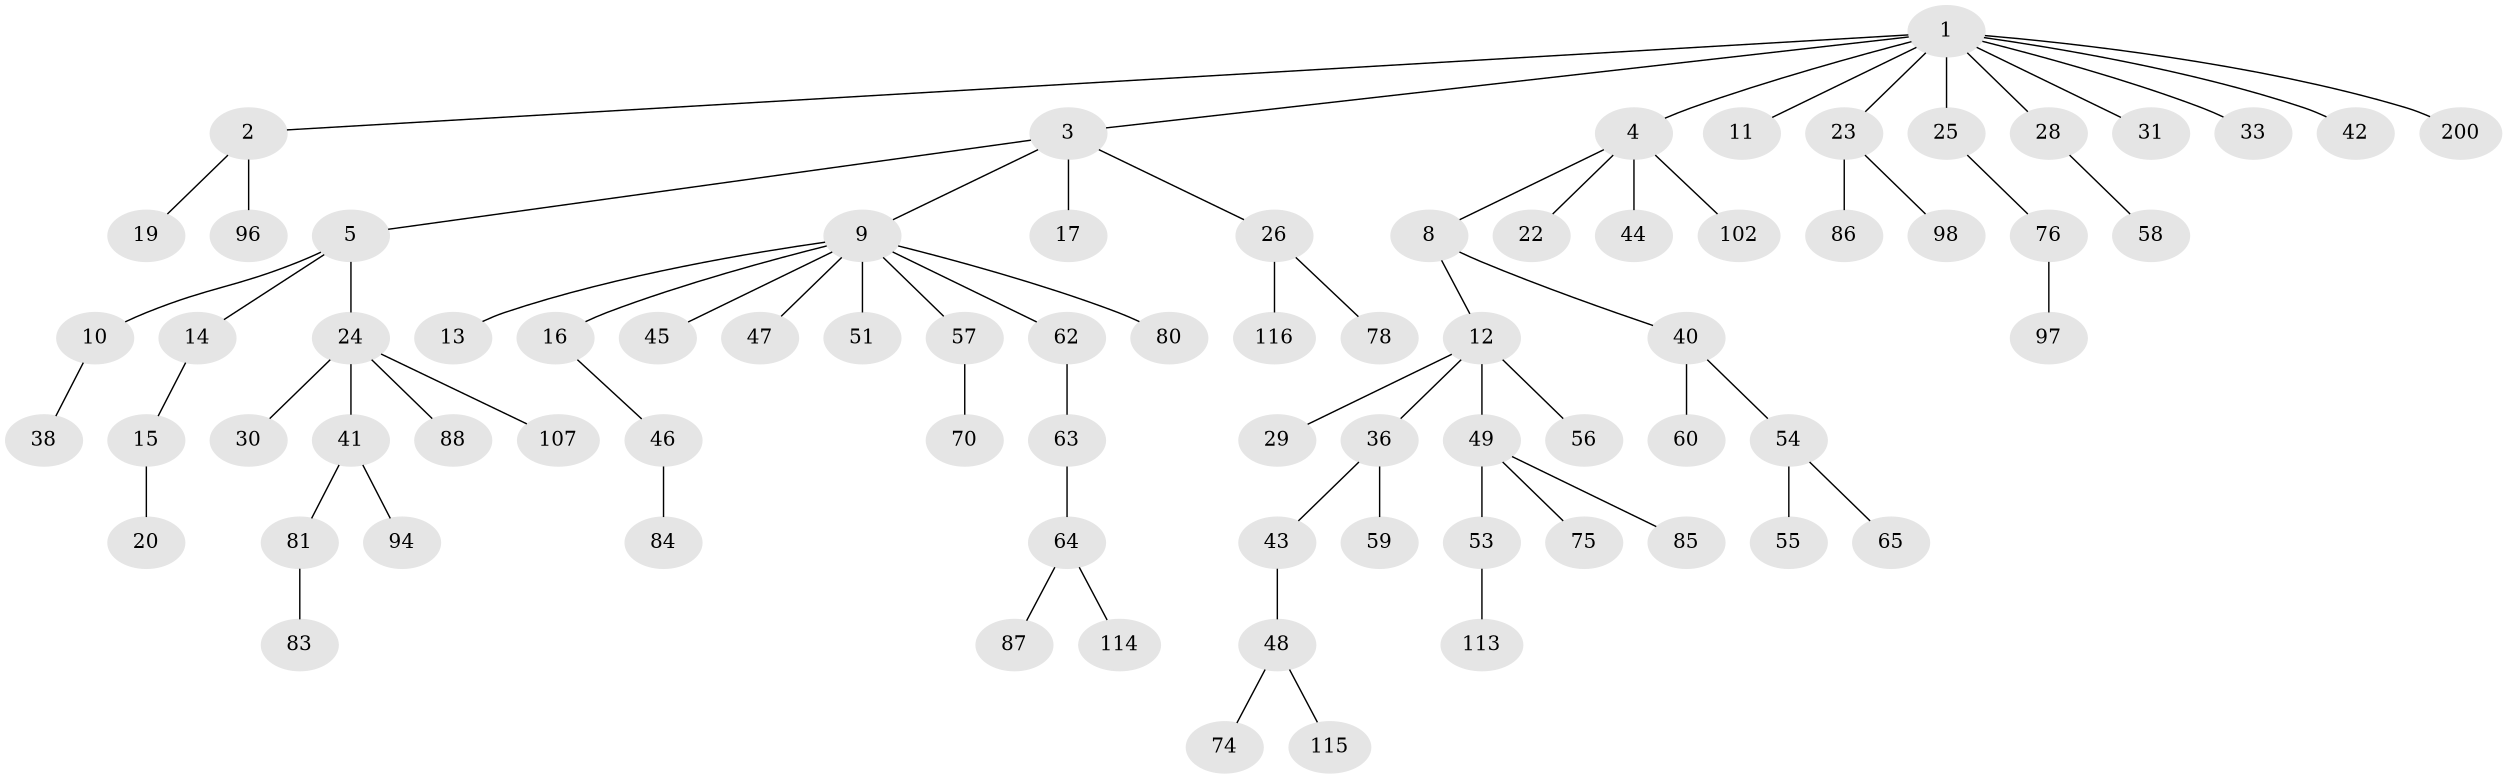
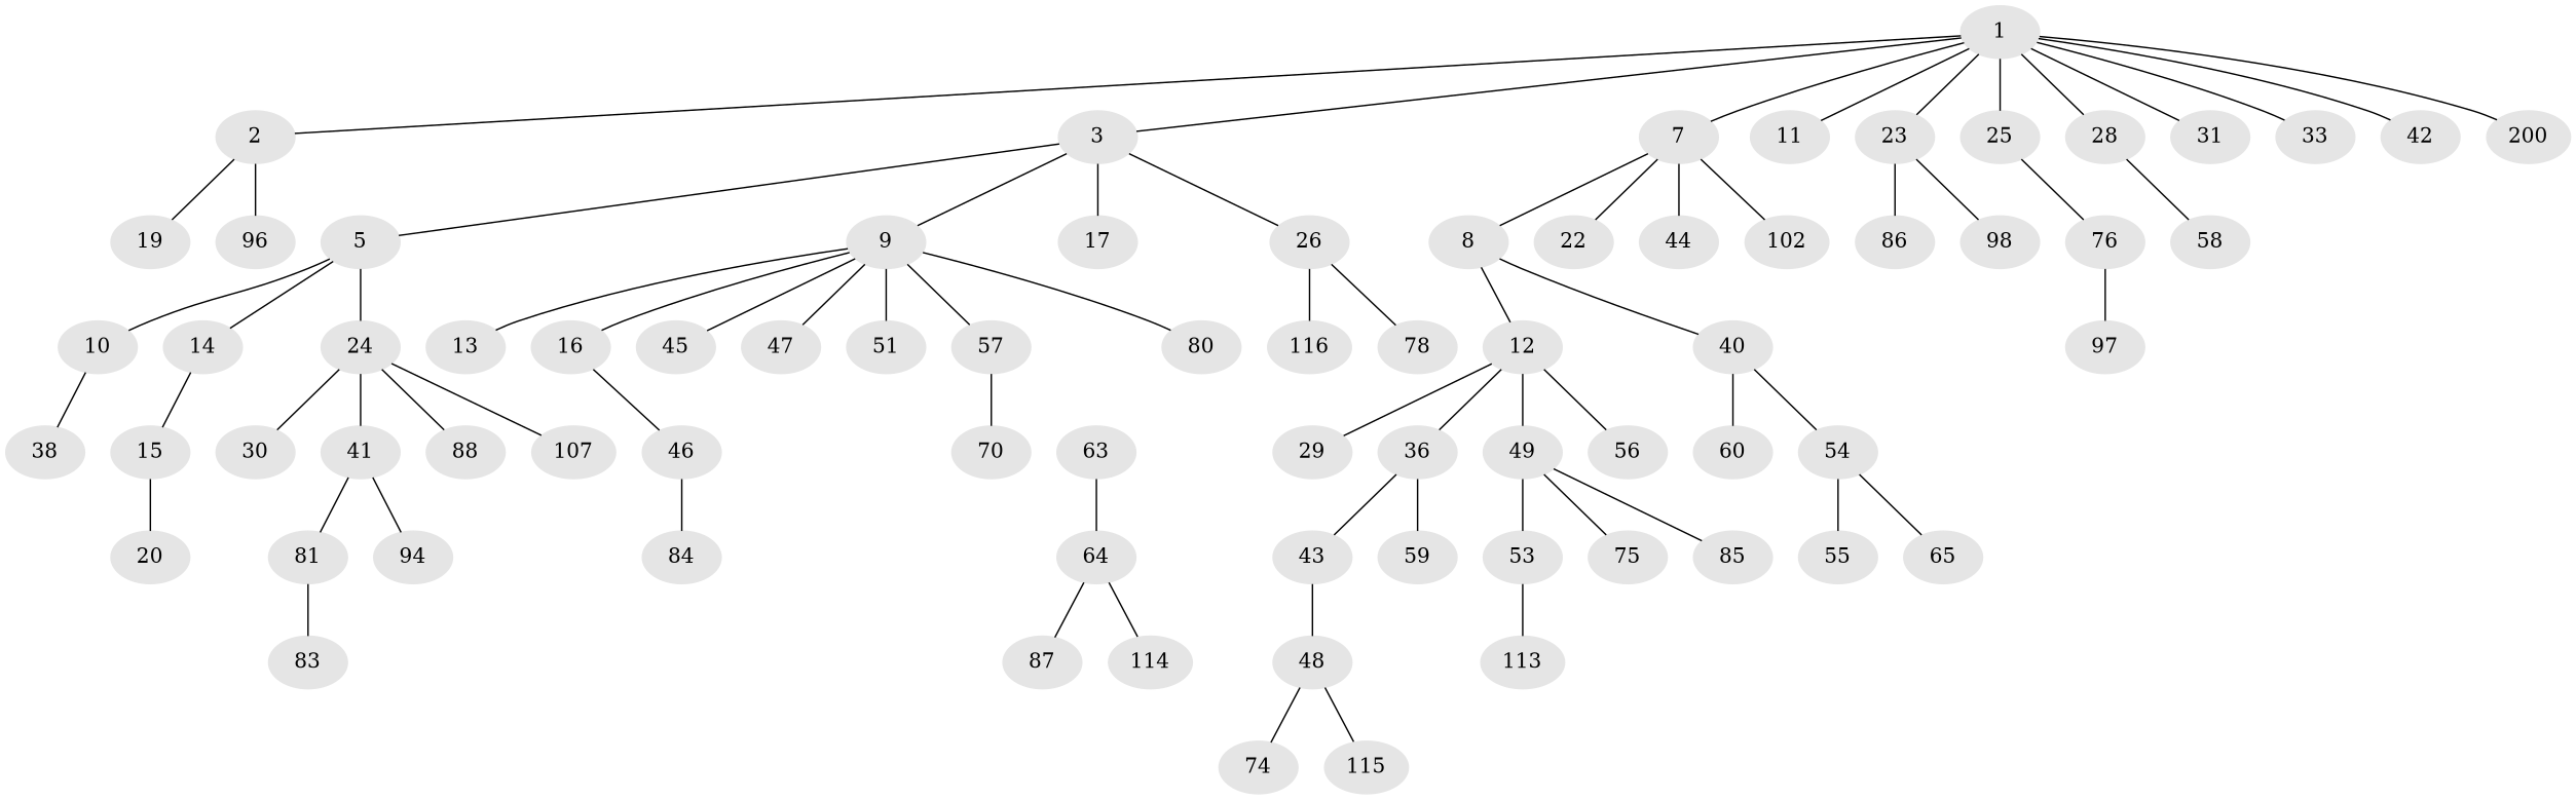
  graph {
    node [color=gray90 style=filled]
    1 [super="+4"]
    2
    3
-   7 [super="+73" label=4]
+   7 [super="+73"]
    11
    23 [super="+69"]
    25 [super="+68"]
    28 [super="+37"]
    31 [super="+99"]
    33 [super="+110"]
    42 [super="+111"]
    n12 [label=200]
    19 [super="+34"]
    96
    5 [super="+6"]
    9 [super="+35"]
    17 [super="+72"]
    26 [super="+27"]
    8 [super="+21"]
    22 [super="+90"]
    44
    102
    86
    98
    76 [super="+101"]
    58 [super="+61"]
    10 [super="+103"]
    14
    24 [super="+66"]
    13 [super="+32"]
    16
    45 [super="+95"]
    47
    51 [super="+77"]
    57 [super="+109"]
-   62
    80
    116
    78 [super="+108"]
    38
    15 [super="+52"]
    30
    41 [super="+71"]
    88 [super="+106"]
    107
    12 [super="+18"]
    40 [super="+117"]
    29 [super="+104"]
    36 [super="+39"]
    49 [super="+67"]
    56
    n52 [label=60]
    54 [super="+118"]
    46 [super="+93"]
    70
    63 [super="+82"]
    43 [super="+89"]
    59
    53 [super="+105"]
    75 [super="+112"]
    85
    20
    84 [super="+92"]
    81
    94
    97
    48 [super="+60"]
    55
    65
    83
    74 [super="+91"]
    115
    113
    64 [super="+79"]
    87
    114
    1 -- 2
    1 -- 3
    1 -- 7
    1 -- 11
    1 -- 23
    1 -- 25
    1 -- 28
    1 -- 31
    1 -- 33
    1 -- 42
    1 -- n12
    2 -- 19
    2 -- 96
    3 -- 5
    3 -- 9
    3 -- 17
    3 -- 26
    7 -- 8
    7 -- 22
    7 -- 44
    7 -- 102
    23 -- 86
    23 -- 98
    25 -- 76
    28 -- 58
    5 -- 10
    5 -- 14
    5 -- 24
    9 -- 13
    9 -- 16
    9 -- 45
    9 -- 47
    9 -- 51
    9 -- 57
-   9 -- 62
    9 -- 80
    26 -- 116
    26 -- 78
    8 -- 12
    8 -- 40
    76 -- 97
    10 -- 38
    14 -- 15
    24 -- 30
    24 -- 41
    24 -- 88
    24 -- 107
    16 -- 46
    57 -- 70
-   62 -- 63
    15 -- 20
    41 -- 81
    41 -- 94
    12 -- 29
    12 -- 36
    12 -- 49
    12 -- 56
    40 -- n52
    40 -- 54
    36 -- 43
    36 -- 59
    49 -- 53
    49 -- 75
    49 -- 85
    54 -- 55
    54 -- 65
    46 -- 84
    63 -- 64
    43 -- 48
    53 -- 113
    81 -- 83
    48 -- 74
    48 -- 115
    64 -- 87
    64 -- 114
  }
